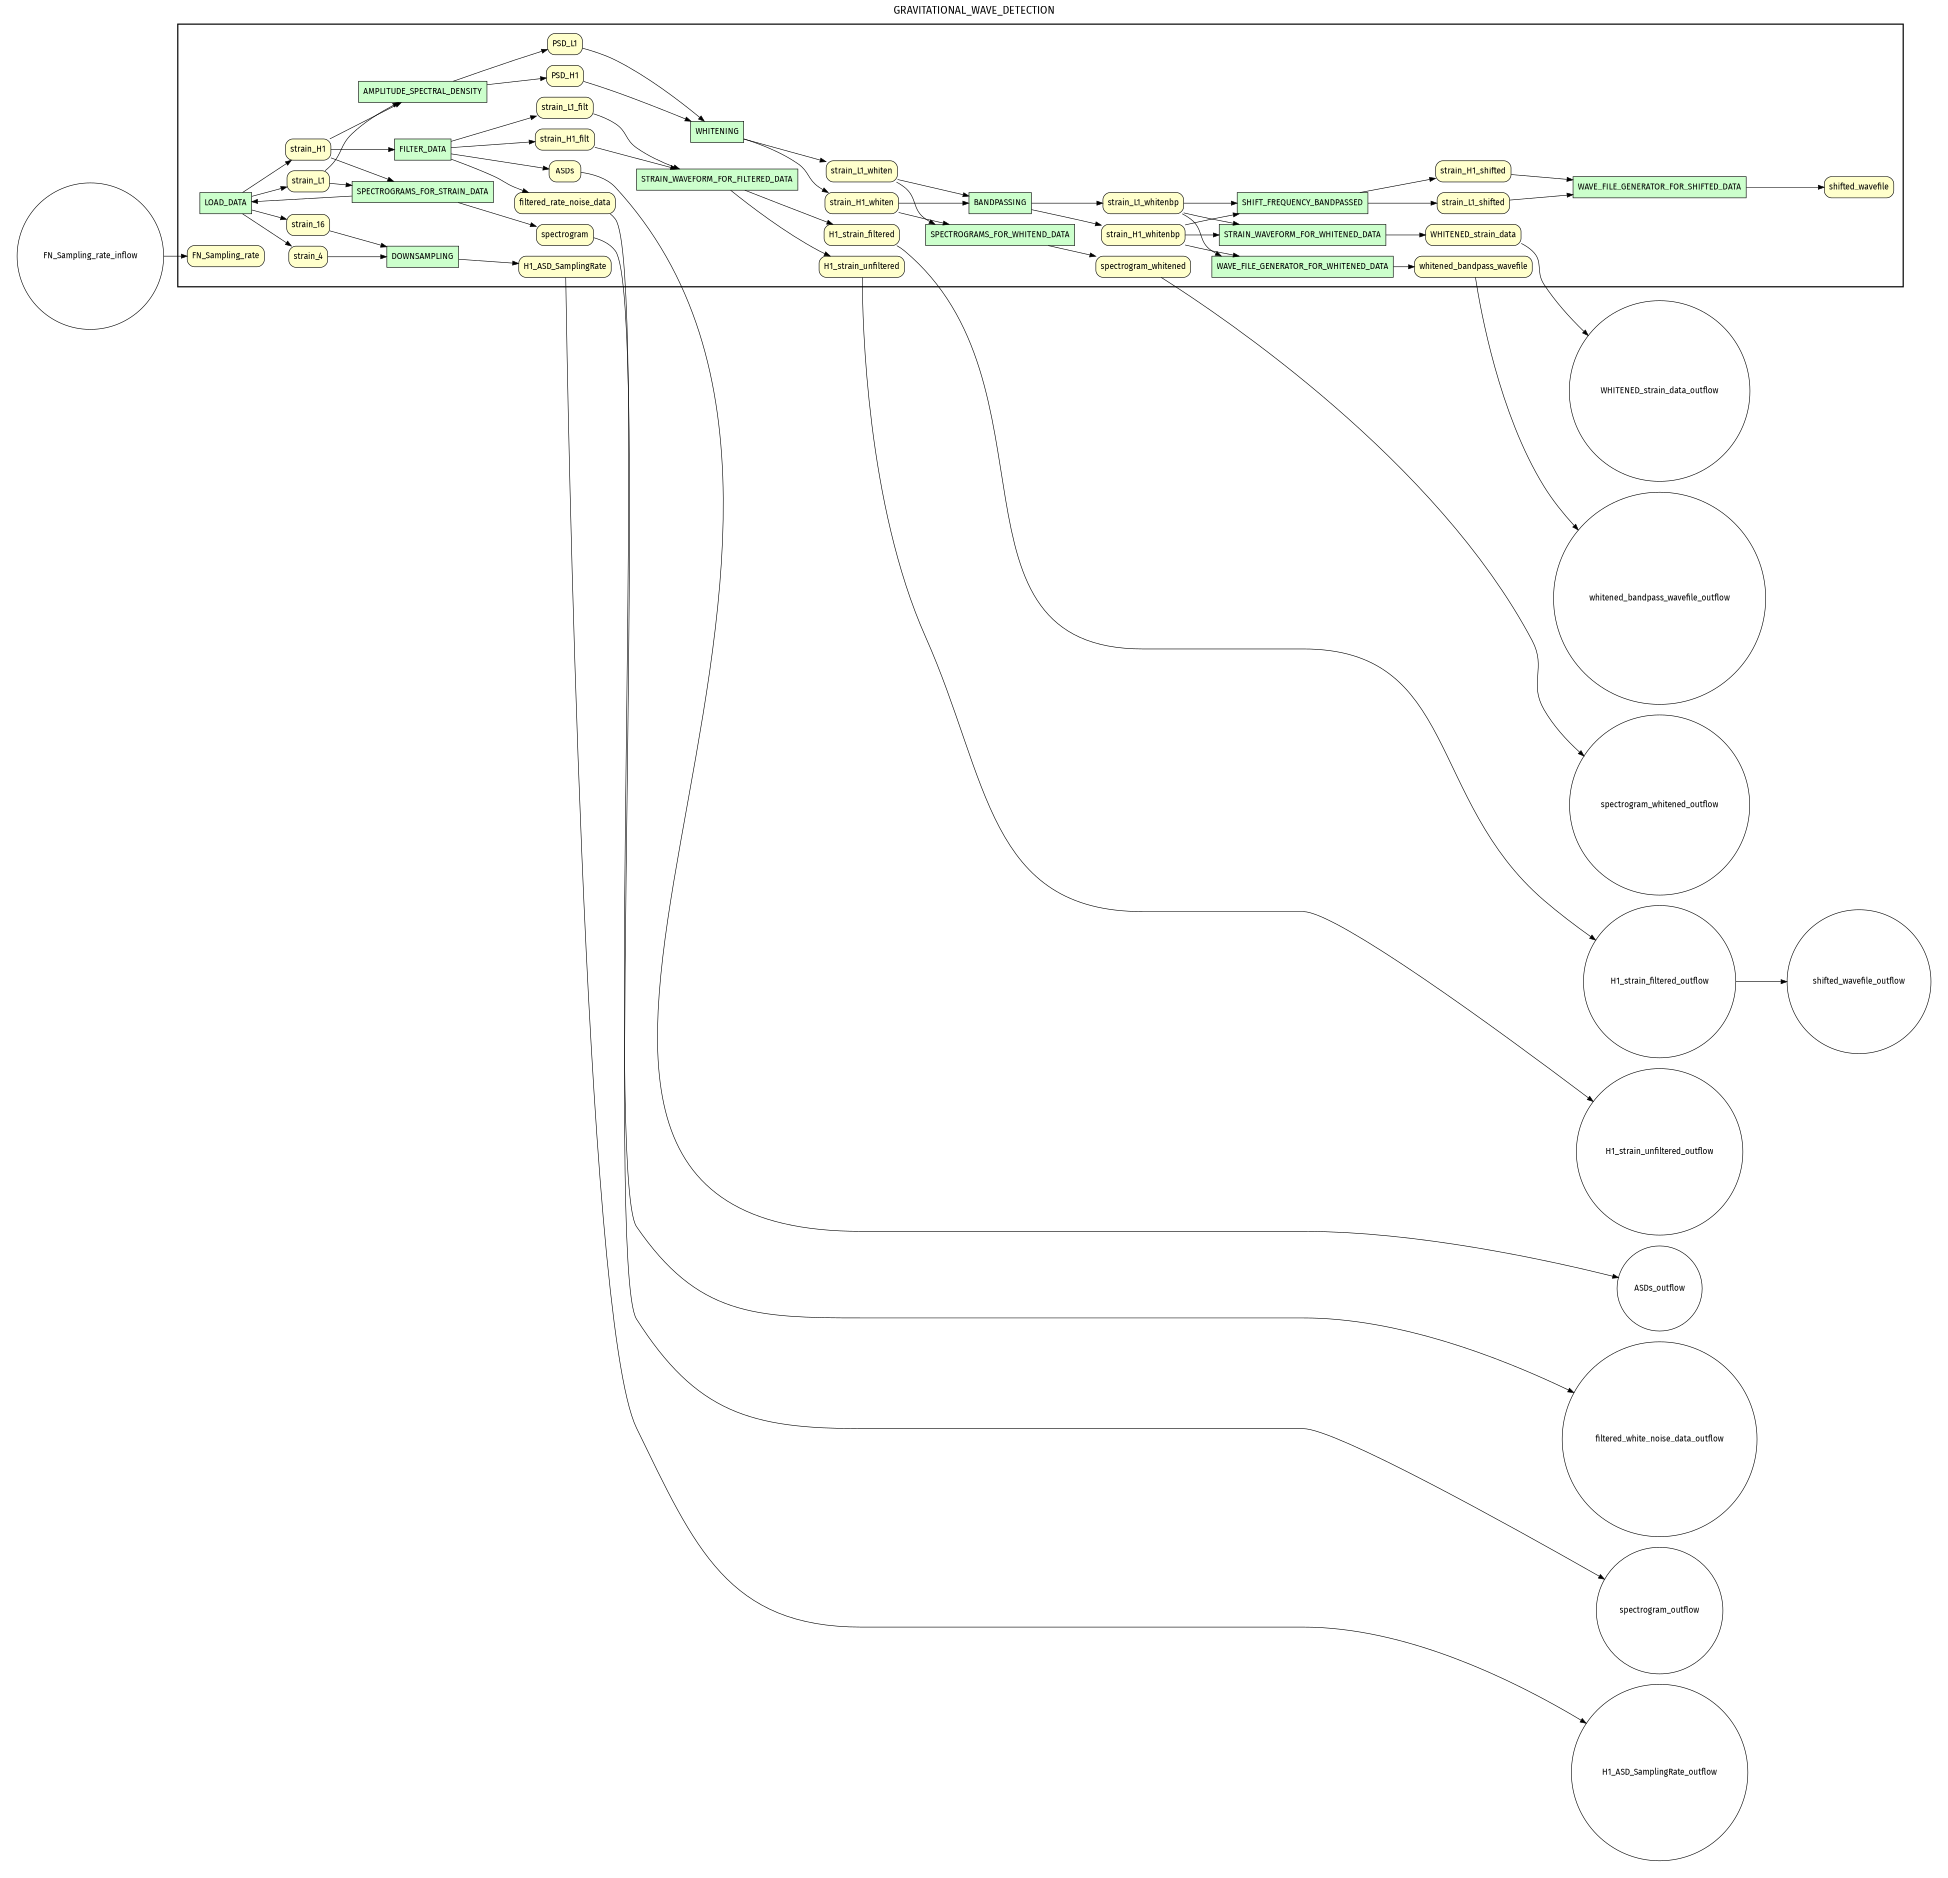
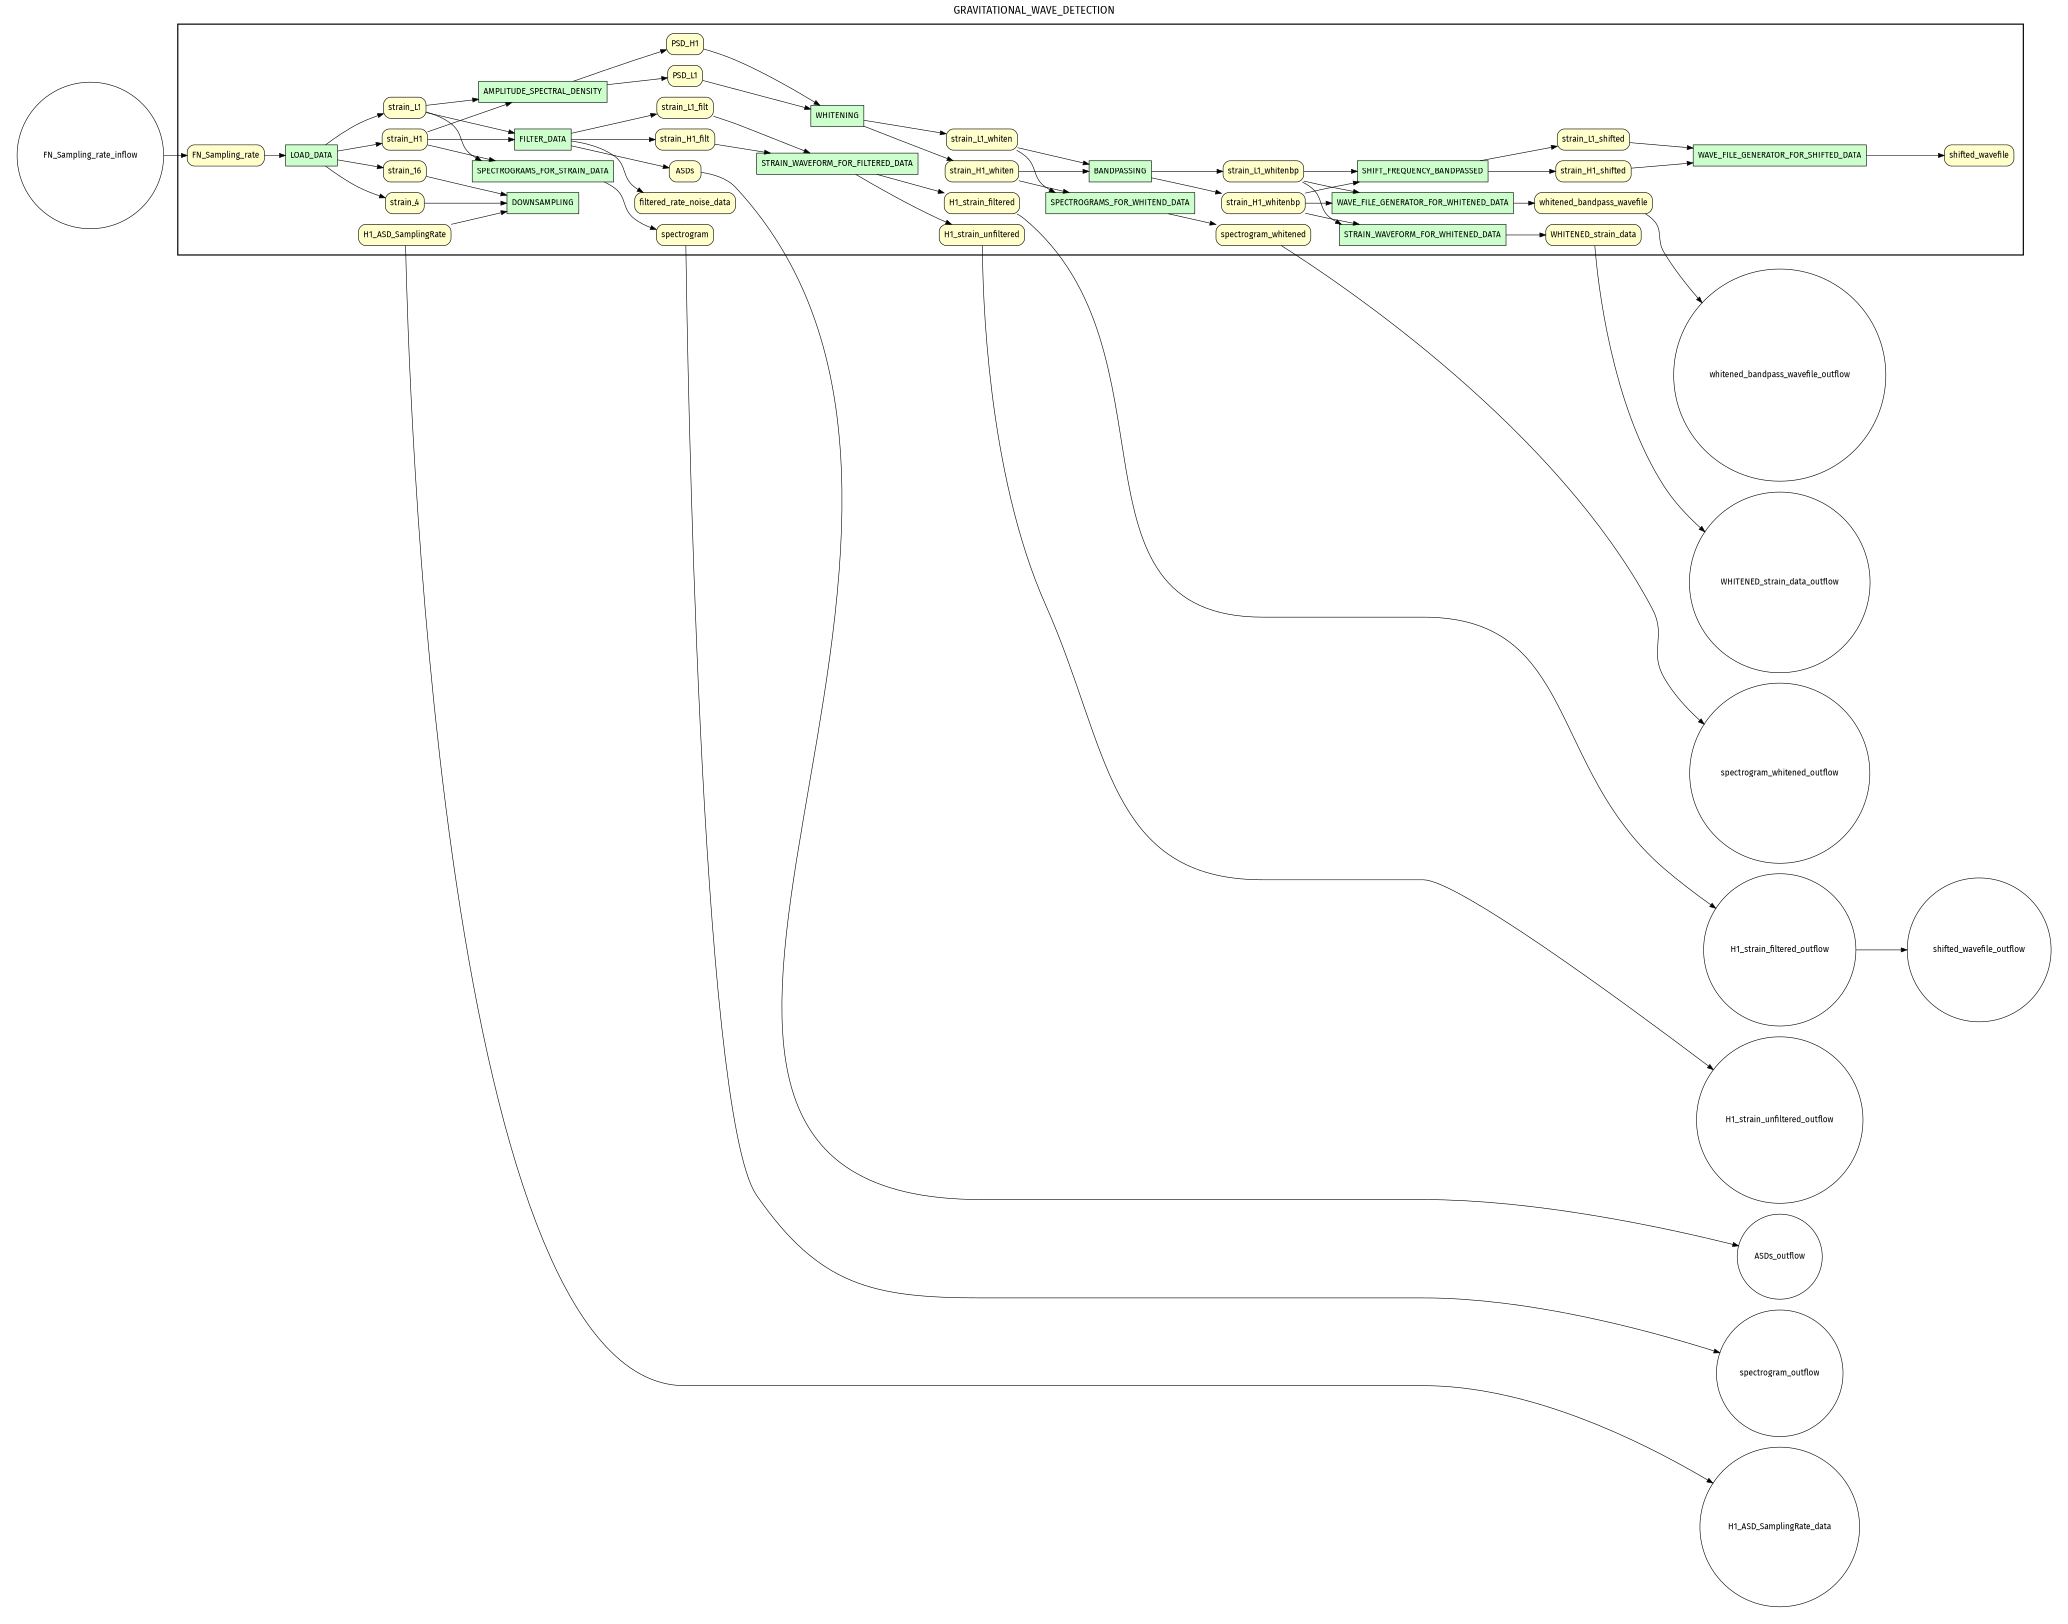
  digraph {
    fontname="Fira Sans"
    fontsize=18
    label=GRAVITATIONAL_WAVE_DETECTION
    labelloc=t
    rankdir=LR
    node [fillcolor="#FFFFCC" fontname="Fira Sans" peripheries=1 shape=box style="rounded,filled"]
    edge [fontname="Fira Sans"]
    LOAD_DATA [fillcolor="#CCFFCC" style=filled]
    AMPLITUDE_SPECTRAL_DENSITY [fillcolor="#CCFFCC" style=filled]
    WHITENING [fillcolor="#CCFFCC" style=filled]
    BANDPASSING [fillcolor="#CCFFCC" style=filled]
    STRAIN_WAVEFORM_FOR_WHITENED_DATA [fillcolor="#CCFFCC" style=filled]
    SPECTROGRAMS_FOR_STRAIN_DATA [fillcolor="#CCFFCC" style=filled]
    SPECTROGRAMS_FOR_WHITEND_DATA [fillcolor="#CCFFCC" style=filled]
    FILTER_DATA [fillcolor="#CCFFCC" style=filled]
    STRAIN_WAVEFORM_FOR_FILTERED_DATA [fillcolor="#CCFFCC" style=filled]
    WAVE_FILE_GENERATOR_FOR_WHITENED_DATA [fillcolor="#CCFFCC" style=filled]
    SHIFT_FREQUENCY_BANDPASSED [fillcolor="#CCFFCC" style=filled]
    WAVE_FILE_GENERATOR_FOR_SHIFTED_DATA [fillcolor="#CCFFCC" style=filled]
    DOWNSAMPLING [fillcolor="#CCFFCC" style=filled]
    FN_Sampling_rate
    strain_H1
    strain_L1
    strain_16
    strain_4
    PSD_H1
    PSD_L1
    ASDs
    strain_H1_whiten
    strain_L1_whiten
    strain_H1_whitenbp
    strain_L1_whitenbp
    WHITENED_strain_data
    spectrogram
    spectrogram_whitened
    strain_H1_filt
    strain_L1_filt
    n31 [label=filtered_rate_noise_data]
    H1_strain_filtered
    H1_strain_unfiltered
    whitened_bandpass_wavefile
    strain_H1_shifted
    strain_L1_shifted
    shifted_wavefile
    H1_ASD_SamplingRate
    FN_Sampling_rate_inflow [fillcolor="#FFFFFF" shape=circle width=0.2 style=""]
    ASDs_outflow [fillcolor="#FFFFFF" shape=circle width=0.2 style=""]
    WHITENED_strain_data_outflow [fillcolor="#FFFFFF" shape=circle width=0.2 style=""]
    spectrogram_outflow [fillcolor="#FFFFFF" shape=circle width=0.2 style=""]
    spectrogram_whitened_outflow [fillcolor="#FFFFFF" shape=circle width=0.2 style=""]
-   filtered_white_noise_data_outflow [fillcolor="#FFFFFF" shape=circle width=0.2 style=""]
    H1_strain_filtered_outflow [fillcolor="#FFFFFF" shape=circle width=0.2 style=""]
    H1_strain_unfiltered_outflow [fillcolor="#FFFFFF" shape=circle width=0.2 style=""]
    whitened_bandpass_wavefile_outflow [fillcolor="#FFFFFF" shape=circle width=0.2 style=""]
    shifted_wavefile_outflow [fillcolor="#FFFFFF" shape=circle width=0.2 style=""]
-   H1_ASD_SamplingRate_outflow [fillcolor="#FFFFFF" shape=circle width=0.2 style=""]
+   H1_ASD_SamplingRate_outflow [fillcolor="#FFFFFF" shape=circle width=0.2 label=H1_ASD_SamplingRate_data style=""]
    subgraph cluster_1 {
      color=black
      label=""
      penwidth=2
      subgraph cluster_2 {
        color=white
        label=""
        penwidth=2
        LOAD_DATA
        AMPLITUDE_SPECTRAL_DENSITY
        WHITENING
        BANDPASSING
        STRAIN_WAVEFORM_FOR_WHITENED_DATA
        SPECTROGRAMS_FOR_STRAIN_DATA
        SPECTROGRAMS_FOR_WHITEND_DATA
        FILTER_DATA
        STRAIN_WAVEFORM_FOR_FILTERED_DATA
        WAVE_FILE_GENERATOR_FOR_WHITENED_DATA
        SHIFT_FREQUENCY_BANDPASSED
        WAVE_FILE_GENERATOR_FOR_SHIFTED_DATA
        DOWNSAMPLING
        FN_Sampling_rate
        strain_H1
        strain_L1
        strain_16
        strain_4
        PSD_H1
        PSD_L1
        ASDs
        strain_H1_whiten
        strain_L1_whiten
        strain_H1_whitenbp
        strain_L1_whitenbp
        WHITENED_strain_data
        spectrogram
        spectrogram_whitened
        strain_H1_filt
        strain_L1_filt
        n31
        H1_strain_filtered
        H1_strain_unfiltered
        whitened_bandpass_wavefile
        strain_H1_shifted
        strain_L1_shifted
        shifted_wavefile
        H1_ASD_SamplingRate
      }
    }
    subgraph cluster_3 {
      color=white
      label=""
      penwidth=2
      subgraph cluster_4 {
        color=white
        label=""
        penwidth=2
        FN_Sampling_rate_inflow
      }
    }
    subgraph cluster_5 {
      color=white
      label=""
      penwidth=2
      subgraph cluster_6 {
        color=white
        label=""
        penwidth=2
        ASDs_outflow
        WHITENED_strain_data_outflow
        spectrogram_outflow
        spectrogram_whitened_outflow
-       filtered_white_noise_data_outflow
        H1_strain_filtered_outflow
        H1_strain_unfiltered_outflow
        whitened_bandpass_wavefile_outflow
        shifted_wavefile_outflow
        H1_ASD_SamplingRate_outflow
      }
    }
    LOAD_DATA -> strain_H1
    LOAD_DATA -> strain_L1
    LOAD_DATA -> strain_16
    LOAD_DATA -> strain_4
    AMPLITUDE_SPECTRAL_DENSITY -> PSD_H1
    AMPLITUDE_SPECTRAL_DENSITY -> PSD_L1
    WHITENING -> strain_H1_whiten
    WHITENING -> strain_L1_whiten
    BANDPASSING -> strain_H1_whitenbp
    BANDPASSING -> strain_L1_whitenbp
    STRAIN_WAVEFORM_FOR_WHITENED_DATA -> WHITENED_strain_data
    SPECTROGRAMS_FOR_STRAIN_DATA -> spectrogram
    SPECTROGRAMS_FOR_WHITEND_DATA -> spectrogram_whitened
    FILTER_DATA -> ASDs
    FILTER_DATA -> strain_H1_filt
    FILTER_DATA -> strain_L1_filt
    FILTER_DATA -> n31
    STRAIN_WAVEFORM_FOR_FILTERED_DATA -> H1_strain_filtered
    STRAIN_WAVEFORM_FOR_FILTERED_DATA -> H1_strain_unfiltered
    WAVE_FILE_GENERATOR_FOR_WHITENED_DATA -> whitened_bandpass_wavefile
    SHIFT_FREQUENCY_BANDPASSED -> strain_H1_shifted
    SHIFT_FREQUENCY_BANDPASSED -> strain_L1_shifted
    WAVE_FILE_GENERATOR_FOR_SHIFTED_DATA -> shifted_wavefile
-   DOWNSAMPLING -> H1_ASD_SamplingRate
-   SPECTROGRAMS_FOR_STRAIN_DATA -> LOAD_DATA
+   H1_ASD_SamplingRate -> DOWNSAMPLING
+   FN_Sampling_rate -> LOAD_DATA
    strain_H1 -> AMPLITUDE_SPECTRAL_DENSITY
    strain_H1 -> SPECTROGRAMS_FOR_STRAIN_DATA
    strain_H1 -> FILTER_DATA
    strain_L1 -> AMPLITUDE_SPECTRAL_DENSITY
    strain_L1 -> SPECTROGRAMS_FOR_STRAIN_DATA
+   strain_L1 -> FILTER_DATA
    strain_16 -> DOWNSAMPLING
    strain_4 -> DOWNSAMPLING
    PSD_H1 -> WHITENING
    PSD_L1 -> WHITENING
    ASDs -> ASDs_outflow
    strain_H1_whiten -> BANDPASSING
    strain_H1_whiten -> SPECTROGRAMS_FOR_WHITEND_DATA
    strain_L1_whiten -> BANDPASSING
    strain_L1_whiten -> SPECTROGRAMS_FOR_WHITEND_DATA
    strain_H1_whitenbp -> STRAIN_WAVEFORM_FOR_WHITENED_DATA
    strain_H1_whitenbp -> WAVE_FILE_GENERATOR_FOR_WHITENED_DATA
    strain_H1_whitenbp -> SHIFT_FREQUENCY_BANDPASSED
    strain_L1_whitenbp -> STRAIN_WAVEFORM_FOR_WHITENED_DATA
    strain_L1_whitenbp -> WAVE_FILE_GENERATOR_FOR_WHITENED_DATA
    strain_L1_whitenbp -> SHIFT_FREQUENCY_BANDPASSED
    WHITENED_strain_data -> WHITENED_strain_data_outflow
    spectrogram -> spectrogram_outflow
    spectrogram_whitened -> spectrogram_whitened_outflow
    strain_H1_filt -> STRAIN_WAVEFORM_FOR_FILTERED_DATA
    strain_L1_filt -> STRAIN_WAVEFORM_FOR_FILTERED_DATA
-   n31 -> filtered_white_noise_data_outflow
    H1_strain_filtered -> H1_strain_filtered_outflow
    H1_strain_unfiltered -> H1_strain_unfiltered_outflow
    whitened_bandpass_wavefile -> whitened_bandpass_wavefile_outflow
    strain_H1_shifted -> WAVE_FILE_GENERATOR_FOR_SHIFTED_DATA
    strain_L1_shifted -> WAVE_FILE_GENERATOR_FOR_SHIFTED_DATA
    H1_ASD_SamplingRate -> H1_ASD_SamplingRate_outflow
    FN_Sampling_rate_inflow -> FN_Sampling_rate
    H1_strain_filtered_outflow -> shifted_wavefile_outflow
  }
